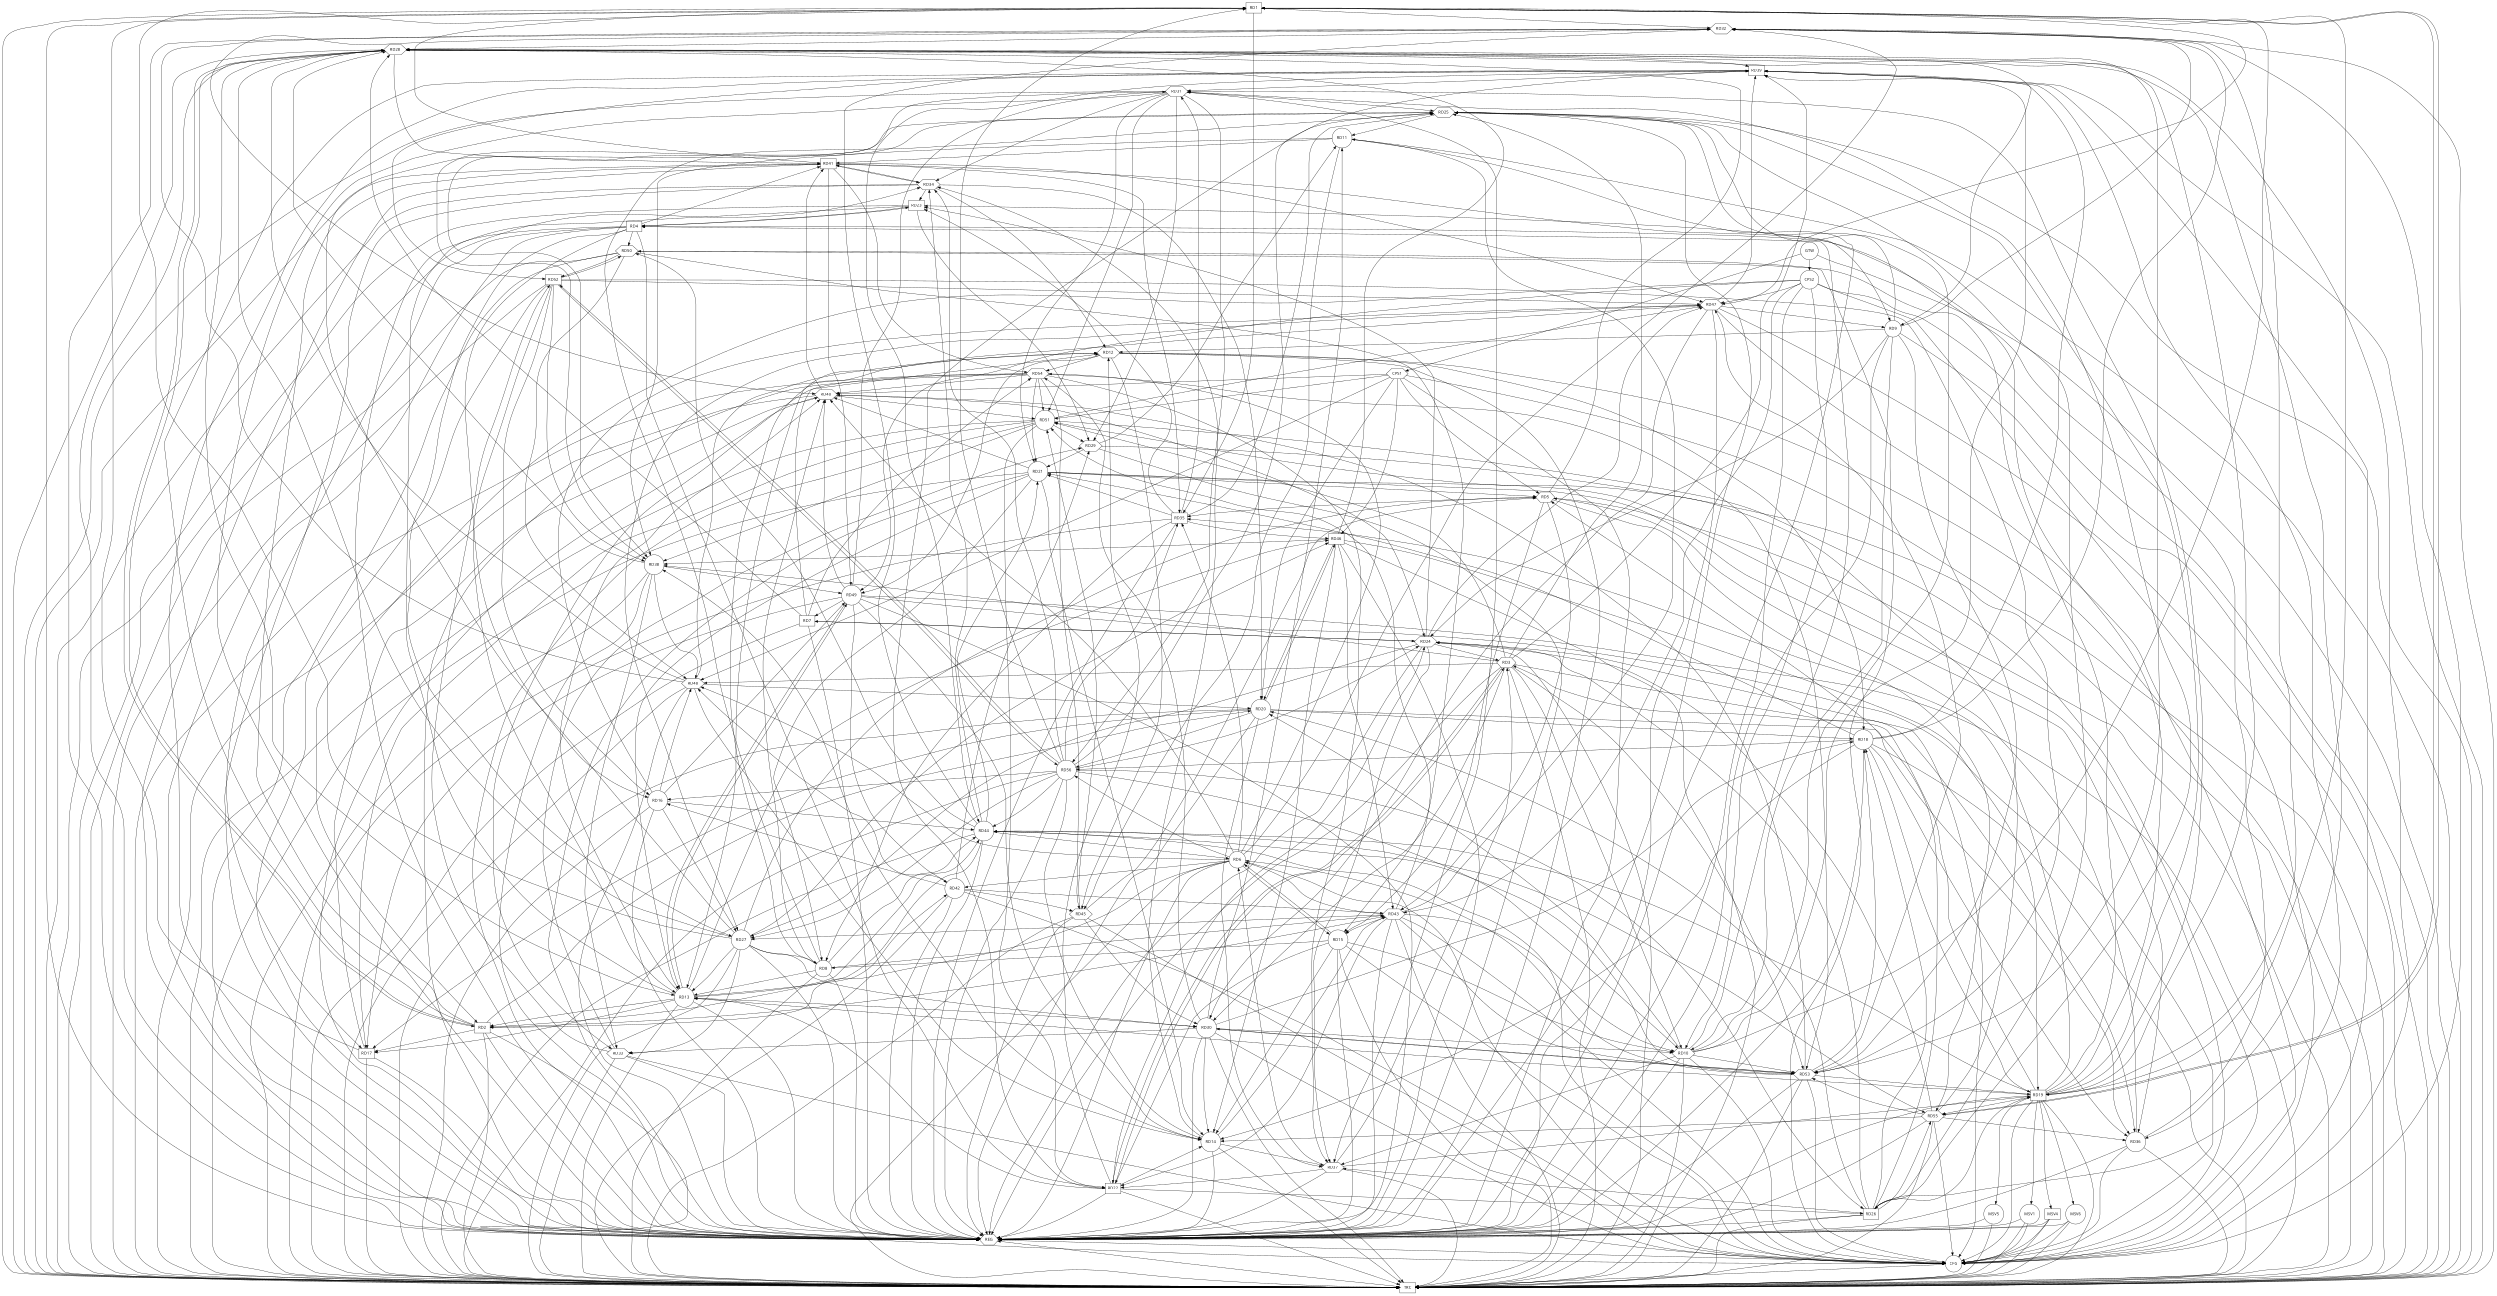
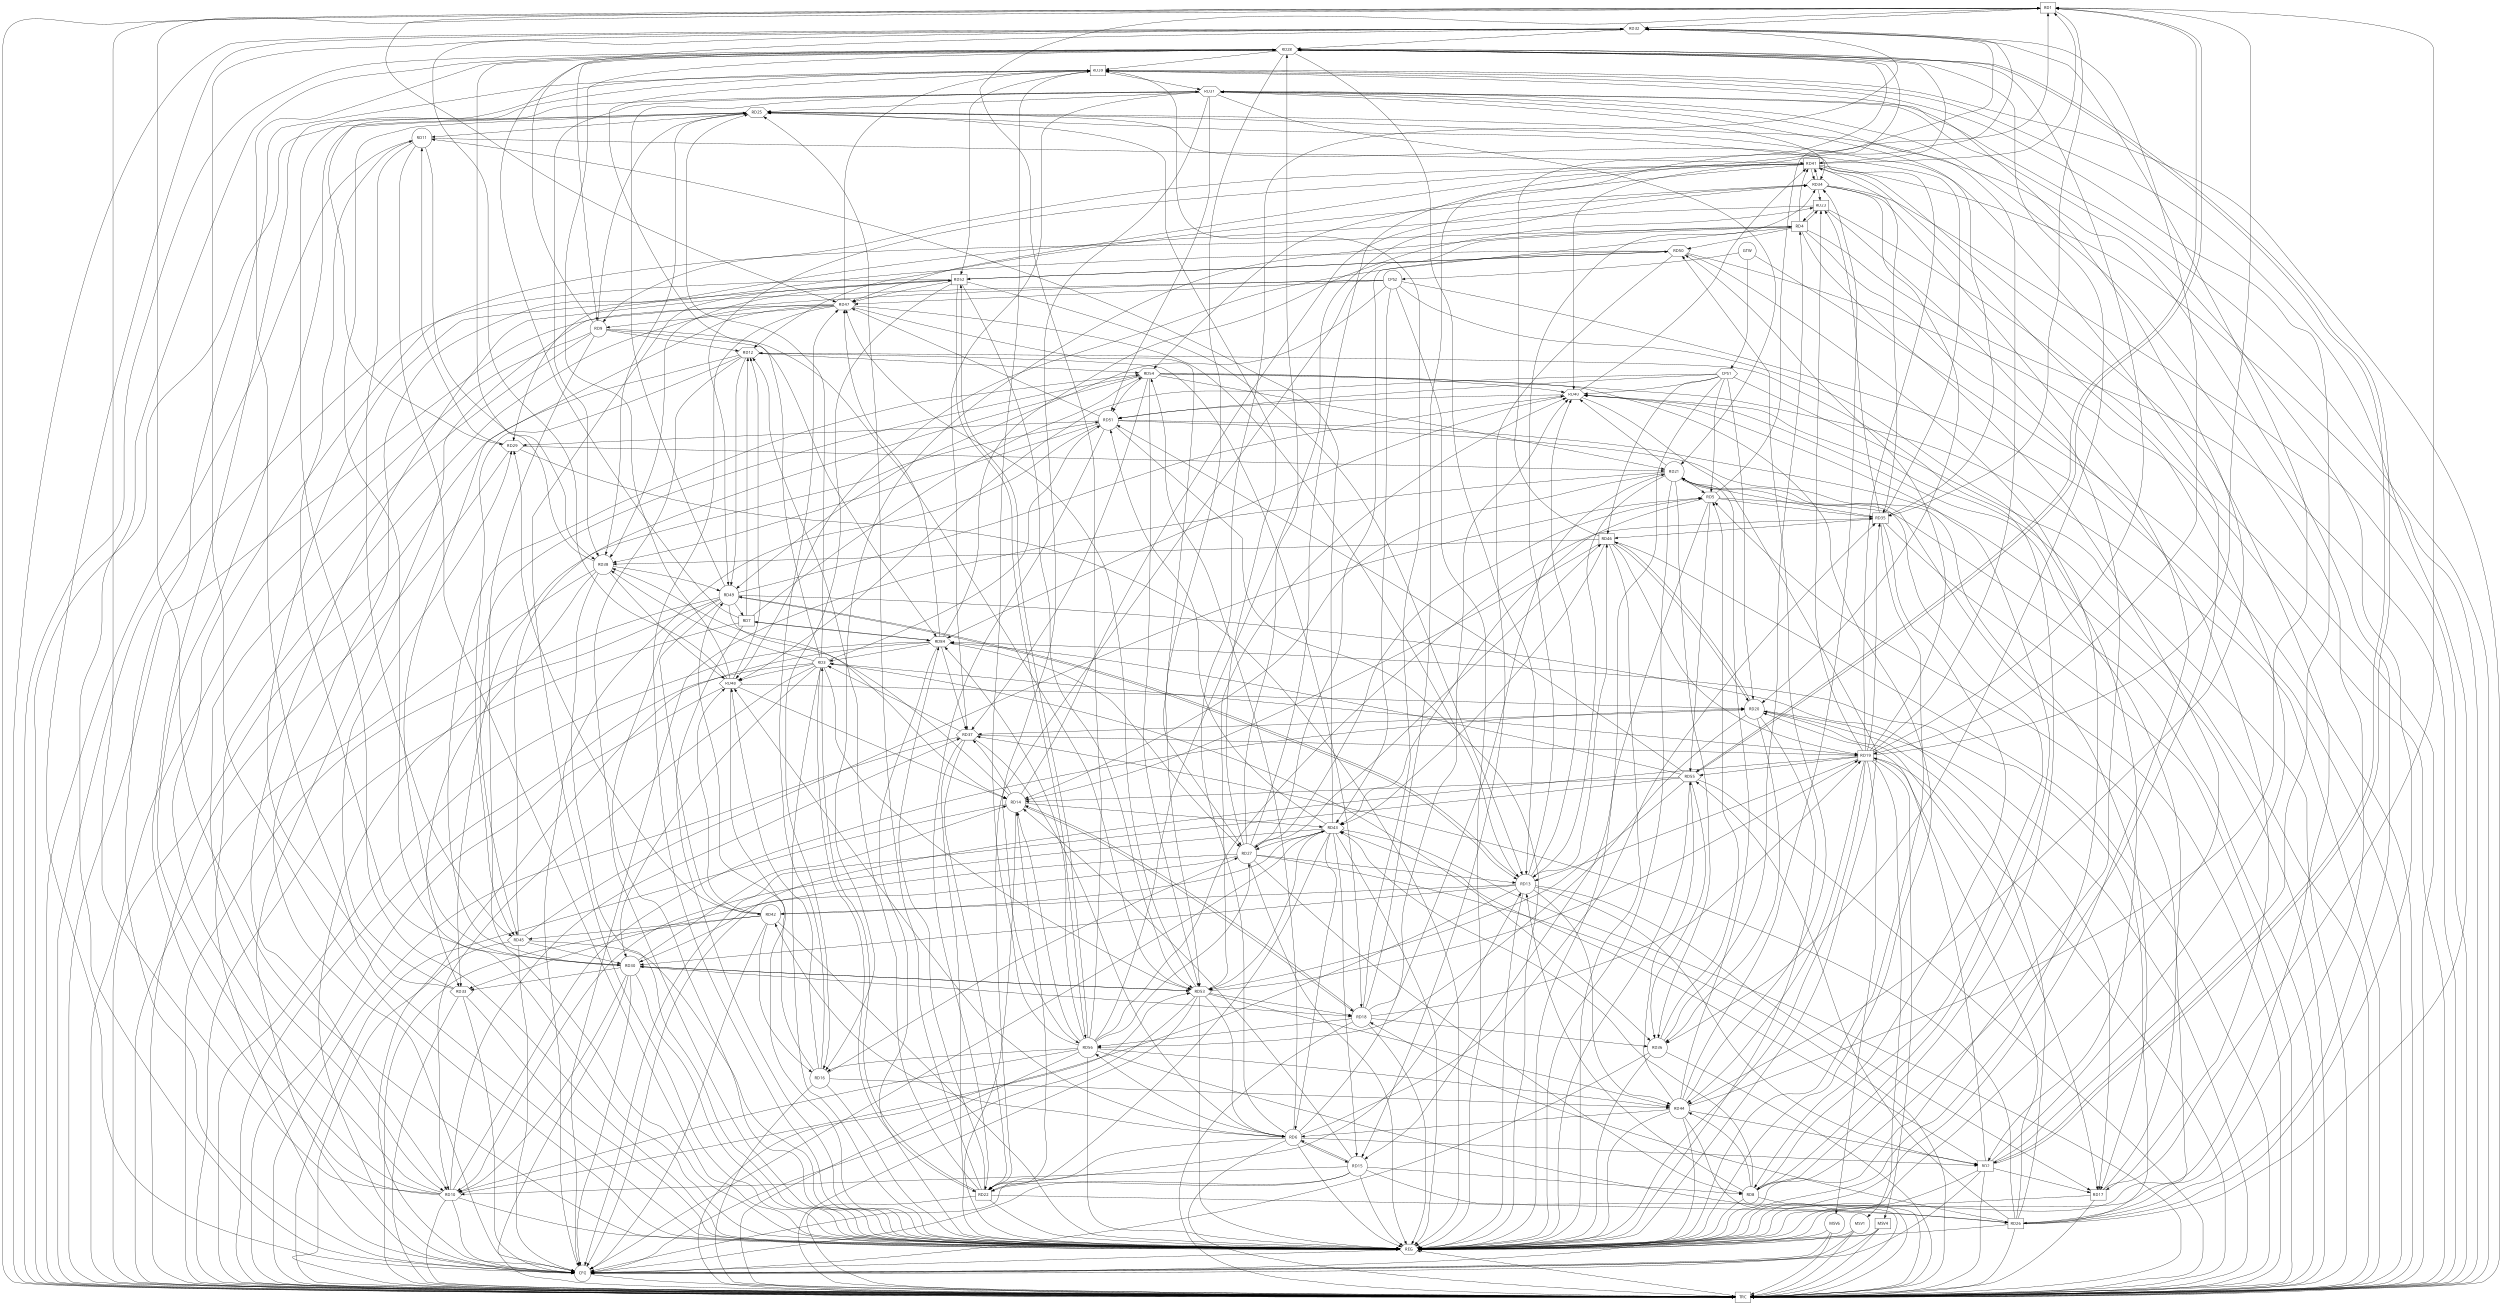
  strict digraph {
    fontname="Open Sans"
    node [fontname="Open Sans" shape=circle]
    edge [fontname="Open Sans"]
    n1 [label=RD1 shape=box]
    n2 [label=RD32 shape=hexagon]
    n3 [label=RD35 shape=box]
    n4 [label=RD47 shape=hexagon]
    n5 [label=RD55 shape=hexagon]
    n6 [label=REG shape=hexagon]
    n7 [label=TRC shape=box]
    n8 [label=RD28 shape=hexagon]
    n9 [label=CFG]
    n10 [label=RD40 shape=hexagon]
    n11 [label=RD19 shape=box]
    n12 [label=RD25 shape=hexagon]
    n13 [label=RD23 shape=box]
    n14 [label=RD8]
    n15 [label=RD46 shape=box]
    n16 [label=RD21]
    n17 [label=RD31 shape=hexagon]
    n18 [label=RD39 shape=box]
    n19 [label=RD30]
    n20 [label=RD27]
    n21 [label=RD13]
    n22 [label=RD9]
    n23 [label=RD36]
    n24 [label=RD51]
    n25 [label=RD53 shape=hexagon]
-   n26 [label=RD24 shape=hexagon]
+   n26 [label=RD84 shape=hexagon]
    n27 [label=RD14]
    n28 [label=RD2 shape=box]
    n29 [label=RD17 shape=box]
    n30 [label=RD20]
    n31 [label=RD41 shape=box]
    n32 [label=RD43 shape=hexagon]
    n33 [label=RD56]
    n34 [label=RD37 shape=hexagon]
    n35 [label=RD44]
    n36 [label=RD52 shape=box]
    n37 [label=RD54 shape=hexagon]
    n38 [label=RD49]
    n39 [label=RD34 shape=hexagon]
    n40 [label=RD10 shape=hexagon]
    n41 [label=RD22 shape=box]
    n42 [label=RD15]
    n43 [label=RD6]
    n44 [label=RD11]
    n45 [label=RD3 shape=hexagon]
    n46 [label=RD38]
    n47 [label=RD48 shape=hexagon]
    n48 [label=RD4 shape=box]
    n49 [label=RD12 shape=hexagon]
    n50 [label=RD26 shape=box]
    n51 [label=RD18]
    n52 [label=RD33 shape=hexagon]
    n53 [label=RD5 shape=hexagon]
    n54 [label=RD29 shape=hexagon]
    n55 [label=RD16]
    n56 [label=RD50 shape=hexagon]
    n57 [label=RD42]
    n58 [label=RD45 shape=hexagon]
    n59 [label=RD7 shape=box]
    n60 [label=MSV1]
    n61 [label=MSV4 shape=box]
-   n62 [label=MSV5]
    n63 [label=MSV6]
    n64 [label=CPS1 shape=hexagon]
    n65 [label=CPS2]
    n66 [label=GTW]
    n1 -> n2
    n1 -> n3
    n1 -> n4
    n1 -> n5
    n1 -> n6
    n1 -> n7
    n2 -> n6
    n2 -> n7
    n2 -> n8
    n2 -> n9
    n2 -> n10
    n2 -> n11
    n3 -> n6
    n3 -> n7
    n3 -> n12
    n3 -> n13
    n3 -> n14
    n3 -> n15
    n3 -> n16
    n3 -> n17
    n4 -> n6
    n4 -> n7
    n4 -> n9
    n4 -> n18
    n4 -> n19
    n4 -> n20
    n4 -> n21
    n4 -> n22
    n5 -> n1
    n5 -> n6
    n5 -> n7
    n5 -> n9
    n5 -> n23
    n5 -> n24
    n5 -> n25
    n5 -> n26
    n5 -> n27
    n6 -> n9
    n7 -> n6
    n8 -> n6
    n8 -> n7
    n8 -> n9
    n8 -> n18
    n8 -> n21
    n8 -> n22
    n8 -> n23
    n8 -> n25
    n8 -> n28
    n8 -> n31
    n9 -> n7
    n10 -> n6
    n10 -> n7
    n10 -> n24
    n10 -> n26
    n10 -> n31
    n11 -> n1
    n11 -> n3
    n11 -> n5
    n11 -> n6
    n11 -> n7
    n11 -> n8
    n11 -> n9
    n11 -> n12
    n11 -> n13
    n11 -> n17
    n11 -> n21
    n11 -> n35
    n11 -> n45
    n11 -> n56
    n11 -> n60
    n11 -> n61
-   n11 -> n62
    n11 -> n63
    n12 -> n6
    n12 -> n7
    n12 -> n44
    n12 -> n46
    n12 -> n50
    n13 -> n6
    n13 -> n7
    n13 -> n48
    n13 -> n54
    n14 -> n6
    n14 -> n7
    n14 -> n10
    n14 -> n12
    n14 -> n21
    n14 -> n32
    n14 -> n35
    n14 -> n49
    n15 -> n6
    n15 -> n7
    n15 -> n8
    n15 -> n11
    n15 -> n27
    n15 -> n30
    n15 -> n32
    n15 -> n46
    n16 -> n6
    n16 -> n7
    n16 -> n9
    n16 -> n10
    n16 -> n14
    n16 -> n21
    n16 -> n23
    n16 -> n27
    n16 -> n53
    n17 -> n6
    n17 -> n7
    n17 -> n12
    n17 -> n16
    n17 -> n24
    n17 -> n33
    n17 -> n34
    n17 -> n39
    n17 -> n46
    n17 -> n54
    n18 -> n6
    n18 -> n7
    n18 -> n9
    n18 -> n17
    n18 -> n35
    n18 -> n36
    n19 -> n6
    n19 -> n7
    n19 -> n9
    n19 -> n25
    n19 -> n27
    n19 -> n37
    n19 -> n40
    n19 -> n44
    n19 -> n51
    n19 -> n52
    n20 -> n1
    n20 -> n6
    n20 -> n7
    n20 -> n8
    n20 -> n12
    n20 -> n14
    n20 -> n15
    n20 -> n19
    n20 -> n21
    n20 -> n52
    n20 -> n53
    n21 -> n6
    n21 -> n7
    n21 -> n10
    n21 -> n15
    n21 -> n19
    n21 -> n28
    n21 -> n29
    n21 -> n35
    n21 -> n38
    n21 -> n39
    n21 -> n57
    n22 -> n2
    n22 -> n6
    n22 -> n7
    n22 -> n12
    n22 -> n25
    n22 -> n26
    n22 -> n40
    n22 -> n49
    n23 -> n6
    n23 -> n7
    n23 -> n9
    n23 -> n48
    n23 -> n53
    n24 -> n4
    n24 -> n6
    n24 -> n7
    n24 -> n9
    n24 -> n29
    n24 -> n41
    n24 -> n46
    n24 -> n54
    n25 -> n4
    n25 -> n6
    n25 -> n7
    n25 -> n9
    n25 -> n10
    n25 -> n11
    n25 -> n19
    n25 -> n35
    n25 -> n43
    n25 -> n51
    n26 -> n4
    n26 -> n6
    n26 -> n7
    n26 -> n9
    n26 -> n13
    n26 -> n20
    n26 -> n34
    n26 -> n45
    n26 -> n59
    n27 -> n6
    n27 -> n7
    n27 -> n32
    n27 -> n34
    n27 -> n39
    n27 -> n46
-   n30 -> n51
+   n27 -> n51
    n28 -> n6
    n28 -> n7
    n28 -> n8
    n28 -> n9
    n28 -> n18
    n28 -> n29
    n28 -> n30
    n28 -> n31
    n28 -> n32
    n29 -> n1
    n29 -> n6
    n29 -> n7
    n29 -> n10
    n30 -> n6
    n30 -> n7
    n30 -> n15
    n30 -> n23
    n30 -> n29
    n30 -> n33
    n30 -> n34
    n31 -> n1
    n31 -> n3
    n31 -> n4
    n31 -> n6
    n31 -> n7
    n31 -> n22
    n31 -> n37
    n31 -> n38
    n31 -> n39
    n32 -> n6
    n32 -> n7
    n32 -> n9
    n32 -> n20
    n32 -> n24
    n32 -> n25
    n32 -> n40
    n32 -> n41
    n32 -> n42
    n32 -> n43
    n32 -> n44
    n33 -> n1
    n33 -> n3
    n33 -> n6
    n33 -> n7
    n33 -> n18
    n33 -> n20
    n33 -> n26
    n33 -> n27
    n33 -> n35
    n33 -> n36
    n33 -> n39
    n33 -> n40
    n33 -> n50
    n33 -> n55
    n34 -> n6
    n34 -> n7
    n34 -> n11
    n34 -> n41
    n34 -> n43
    n34 -> n45
    n35 -> n2
    n35 -> n5
    n35 -> n6
    n35 -> n7
    n35 -> n9
    n35 -> n16
    n35 -> n28
    n35 -> n39
    n35 -> n43
    n35 -> n56
    n36 -> n4
    n36 -> n6
    n36 -> n7
    n36 -> n21
    n36 -> n25
    n36 -> n33
    n36 -> n46
    n36 -> n55
    n36 -> n56
    n37 -> n6
    n37 -> n7
    n37 -> n10
    n37 -> n16
    n37 -> n24
    n37 -> n25
    n37 -> n34
    n37 -> n52
    n37 -> n58
    n38 -> n6
    n38 -> n7
    n38 -> n9
    n38 -> n10
    n38 -> n17
    n38 -> n21
    n38 -> n27
    n38 -> n29
    n38 -> n57
    n38 -> n59
    n39 -> n6
    n39 -> n7
    n39 -> n13
    n39 -> n30
    n39 -> n31
    n39 -> n49
    n40 -> n1
    n40 -> n6
    n40 -> n7
    n40 -> n9
    n40 -> n12
    n40 -> n18
    n40 -> n25
    n40 -> n30
    n40 -> n34
    n40 -> n48
    n41 -> n6
    n41 -> n7
    n41 -> n12
    n41 -> n21
    n41 -> n26
    n41 -> n27
    n41 -> n45
    n41 -> n49
    n41 -> n50
    n42 -> n6
    n42 -> n7
    n42 -> n9
    n42 -> n14
    n42 -> n27
    n42 -> n40
    n42 -> n41
    n42 -> n43
    n43 -> n2
    n43 -> n3
    n43 -> n6
    n43 -> n7
    n43 -> n9
    n43 -> n10
    n43 -> n28
    n43 -> n33
    n43 -> n37
    n43 -> n42
    n43 -> n47
    n43 -> n57
    n44 -> n6
    n44 -> n7
    n44 -> n31
    n44 -> n46
    n44 -> n58
    n45 -> n6
    n45 -> n7
    n45 -> n12
    n45 -> n18
    n45 -> n19
    n45 -> n23
    n45 -> n24
    n45 -> n25
    n45 -> n40
    n45 -> n41
    n45 -> n46
    n45 -> n47
    n46 -> n6
    n46 -> n7
    n46 -> n8
    n46 -> n38
    n46 -> n47
    n46 -> n52
    n47 -> n2
    n47 -> n6
    n47 -> n7
    n47 -> n8
    n47 -> n27
    n47 -> n30
    n47 -> n49
    n48 -> n6
    n48 -> n7
    n48 -> n13
    n48 -> n20
    n48 -> n29
    n48 -> n31
    n48 -> n41
    n48 -> n55
    n48 -> n56
    n49 -> n6
    n49 -> n7
    n49 -> n37
    n49 -> n38
    n49 -> n51
    n49 -> n58
    n50 -> n5
    n50 -> n6
    n50 -> n7
    n50 -> n11
    n50 -> n17
    n50 -> n18
    n50 -> n26
    n50 -> n30
    n50 -> n34
    n50 -> n51
    n50 -> n53
    n51 -> n2
    n51 -> n6
    n51 -> n7
    n51 -> n11
    n51 -> n16
    n51 -> n18
    n51 -> n23
    n51 -> n27
    n51 -> n33
    n52 -> n6
    n52 -> n7
    n52 -> n9
    n52 -> n36
    n52 -> n54
    n53 -> n3
    n53 -> n5
    n53 -> n7
    n53 -> n8
    n53 -> n32
    n53 -> n42
    n54 -> n6
    n54 -> n7
    n54 -> n16
    n54 -> n44
    n55 -> n4
    n55 -> n6
    n55 -> n7
    n55 -> n20
    n55 -> n35
    n55 -> n38
    n55 -> n47
    n56 -> n6
    n56 -> n7
    n56 -> n9
    n56 -> n36
    n56 -> n42
    n56 -> n47
    n57 -> n6
    n57 -> n7
    n57 -> n9
    n57 -> n32
    n57 -> n47
    n57 -> n54
    n57 -> n55
    n57 -> n58
    n58 -> n6
    n58 -> n7
    n58 -> n9
    n58 -> n19
    n58 -> n24
    n58 -> n53
    n59 -> n6
    n59 -> n7
    n59 -> n8
    n59 -> n26
    n59 -> n37
    n59 -> n49
    n60 -> n6
    n60 -> n7
    n60 -> n9
    n61 -> n6
    n61 -> n7
    n61 -> n9
-   n62 -> n6
-   n62 -> n7
    n63 -> n6
    n63 -> n7
    n63 -> n9
    n64 -> n6
    n64 -> n7
    n64 -> n10
    n64 -> n15
    n64 -> n24
    n64 -> n30
    n64 -> n47
    n64 -> n53
    n65 -> n4
    n65 -> n6
    n65 -> n7
    n65 -> n9
    n65 -> n28
    n65 -> n32
    n65 -> n38
    n65 -> n40
    n66 -> n7
    n66 -> n64
    n66 -> n65
  }
